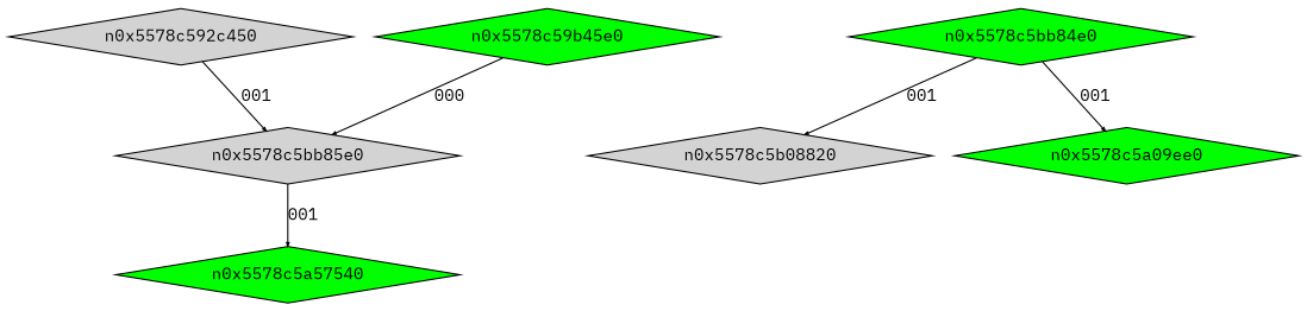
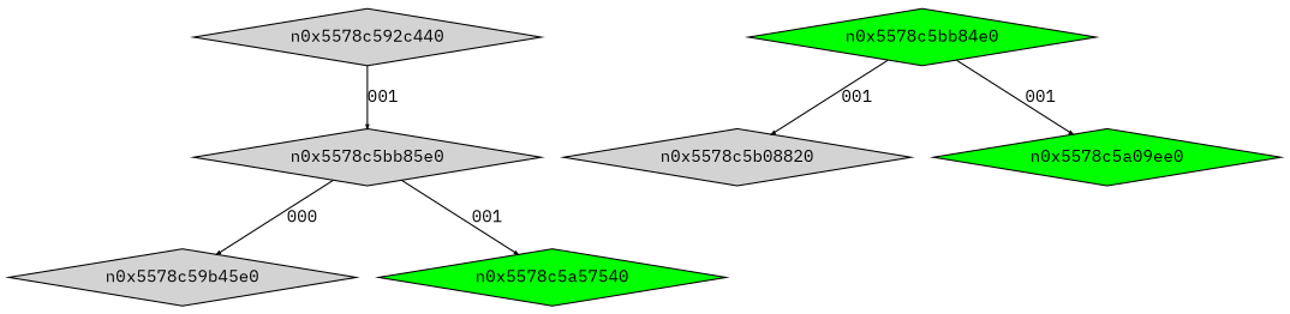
  digraph {
    fontname="IBM Plex Mono"
    node [fontname="IBM Plex Mono" shape=diamond style=filled fillcolor=green]
    edge [arrowsize=.3 fontname="IBM Plex Mono"]
-   n0x5578c592c440 [height=.1 width=.1 label=n0x5578c592c450 fillcolor=""]
+   n0x5578c592c440 [height=.1 width=.1 fillcolor=""]
    n0x5578c5bb85e0 [height=.1 width=.1 fillcolor=""]
-   n0x5578c59b45e0 [height=.1 width=.1]
+   n0x5578c59b45e0 [fillcolor=lightgrey height=.1 width=.1]
    n0x5578c5a57540 [height=.1 width=.1]
    n0x5578c5bb84e0 [height=.1 width=.1]
    n0x5578c5b08820 [fillcolor=lightgrey height=.1 width=.1]
    n0x5578c5a09ee0 [height=.1 width=.1]
    n0x5578c592c440 -> n0x5578c5bb85e0 [label=001]
-   n0x5578c59b45e0 -> n0x5578c5bb85e0 [label=000]
+   n0x5578c5bb85e0 -> n0x5578c59b45e0 [label=000]
    n0x5578c5bb85e0 -> n0x5578c5a57540 [label=001]
    n0x5578c5bb84e0 -> n0x5578c5b08820 [label=001]
    n0x5578c5bb84e0 -> n0x5578c5a09ee0 [label=001]
  }
